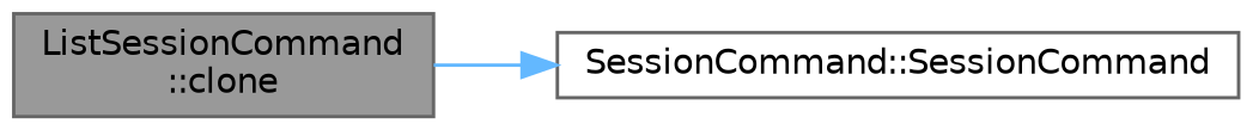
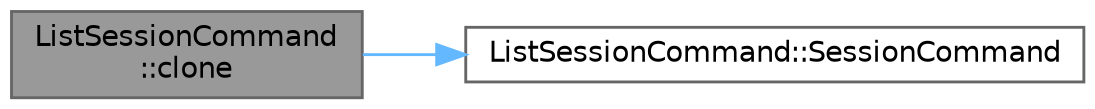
  digraph {
    rankdir=LR
    node [fontname=Helvetica fontsize=10 shape=box style=filled]
    n1 [color=gray40 fillcolor=grey60 fontcolor=black height=0.2 label="ListSessionCommand\l::clone" width=0.4]
-   n2 [color=grey40 fillcolor=white height=0.2 label="SessionCommand::SessionCommand" width=0.4]
+   n2 [color=grey40 fillcolor=white height=0.2 label="ListSessionCommand::SessionCommand" width=0.4]
    n1 -> n2 [color=steelblue1 fontname=Helvetica fontsize=10 labelfontname=Helvetica labelfontsize=10 style=solid]
  }
